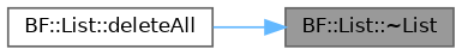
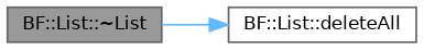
  digraph {
    rankdir=LR
    node [fontname=Helvetica fontsize=10 shape=box style=filled]
    n1 [color=gray40 fillcolor=grey60 fontcolor=black height=0.2 label="BF::List::~List" width=0.4]
    n2 [color=grey40 fillcolor=white height=0.2 label="BF::List::deleteAll" width=0.4]
-   n2 -> n1 [color=steelblue1 fontname=Helvetica fontsize=10 labelfontname=Helvetica labelfontsize=10 style=solid]
+   n1 -> n2 [color=steelblue1 fontname=Helvetica fontsize=10 labelfontname=Helvetica labelfontsize=10 style=solid]
  }
